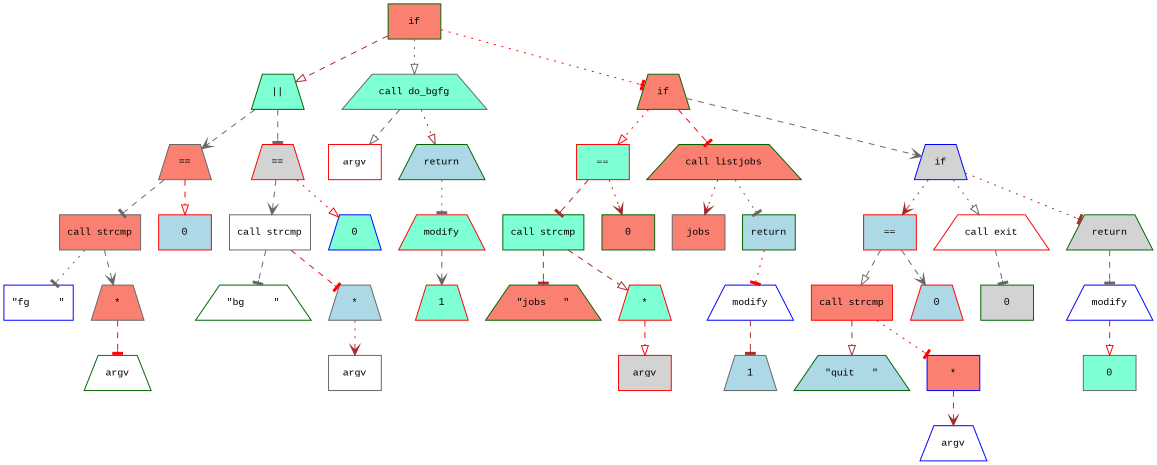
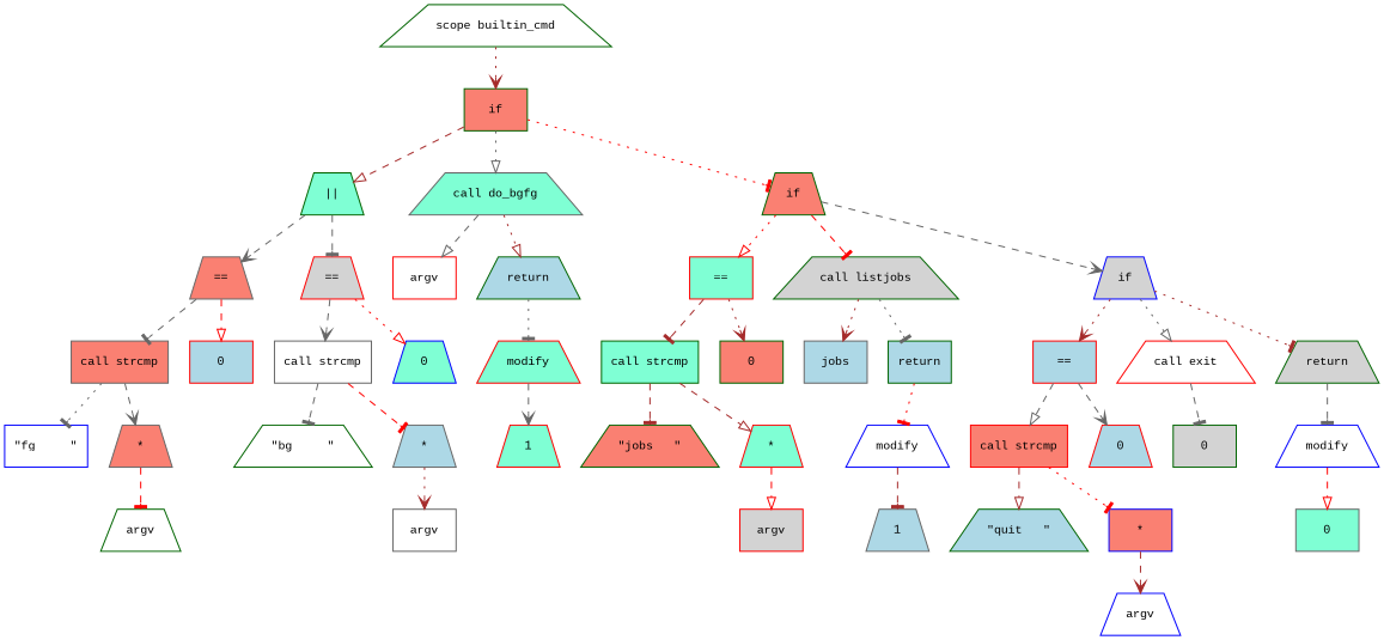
  digraph {
    fontname="Times New Roman"
    fontsize=10
    node [color=darkgreen fillcolor=white fontname="Courier New" fontsize=10 shape=trapezium style=filled]
    edge [arrowhead=tee color=gray40 fontname="Times New Roman" fontsize=10 style=dashed]
+   n1 [label="scope builtin_cmd"]
    n2 [fillcolor=salmon label=if shape=box]
    n3 [fillcolor=aquamarine label="||"]
    n4 [color=gray40 fillcolor=aquamarine label="call do_bgfg"]
    n5 [fillcolor=salmon label=if]
    n6 [color=gray40 fillcolor=salmon label="=="]
    n7 [color=red fillcolor=lightgrey label="=="]
    n8 [color=red label=argv shape=box]
    n9 [fillcolor=lightblue label=return]
    n10 [color=red fillcolor=aquamarine label="==" shape=box]
-   n11 [fillcolor=salmon label="call listjobs"]
+   n11 [fillcolor=lightgrey label="call listjobs"]
    n12 [color=blue fillcolor=lightgrey label=if]
    n13 [color=gray40 fillcolor=salmon label="call strcmp" shape=box]
    n14 [color=red fillcolor=lightblue label=0 shape=box]
    n15 [color=gray40 label="call strcmp" shape=box]
    n16 [color=blue fillcolor=aquamarine label=0]
    n17 [color=blue label="\"fg     \"" shape=box]
    n18 [color=gray40 fillcolor=salmon label="*"]
    n19 [label=argv]
    n20 [label="\"bg     \""]
    n21 [color=gray40 fillcolor=lightblue label="*"]
    n22 [color=gray40 label=argv shape=box]
    n23 [color=red fillcolor=aquamarine label=modify]
    n24 [color=red fillcolor=aquamarine label=1]
    n25 [fillcolor=aquamarine label="call strcmp" shape=box]
    n26 [fillcolor=salmon label=0 shape=box]
-   n27 [color=gray40 fillcolor=salmon label=jobs shape=box]
+   n27 [color=gray40 fillcolor=lightblue label=jobs shape=box]
    n28 [fillcolor=lightblue label=return shape=box]
    n29 [color=red fillcolor=lightblue label="==" shape=box]
    n30 [color=red label="call exit"]
    n31 [fillcolor=lightgrey label=return]
    n32 [fillcolor=salmon label="\"jobs   \""]
    n33 [color=red fillcolor=aquamarine label="*"]
    n34 [color=red fillcolor=lightgrey label=argv shape=box]
    n35 [color=blue label=modify]
    n36 [color=gray40 fillcolor=lightblue label=1]
    n37 [color=red fillcolor=salmon label="call strcmp" shape=box]
    n38 [color=red fillcolor=lightblue label=0]
    n39 [fillcolor=lightgrey label=0 shape=box]
    n40 [color=blue label=modify]
    n41 [fillcolor=lightblue label="\"quit   \""]
    n42 [color=blue fillcolor=salmon label="*" shape=box]
    n43 [color=blue label=argv]
    n44 [color=gray40 fillcolor=aquamarine label=0 shape=box]
+   n1 -> n2 [arrowhead=vee color=brown style=dotted]
    n2 -> n3 [arrowhead=onormal color=brown]
    n2 -> n4 [arrowhead=onormal style=dotted]
    n2 -> n5 [color=red style=dotted]
    n3 -> n6 [arrowhead=vee]
    n3 -> n7
    n4 -> n8 [arrowhead=onormal]
    n4 -> n9 [arrowhead=onormal color=brown style=dotted]
    n5 -> n10 [arrowhead=onormal color=red style=dotted]
    n5 -> n11 [color=red]
    n5 -> n12 [arrowhead=vee]
    n6 -> n13
    n6 -> n14 [arrowhead=onormal color=red]
    n7 -> n15 [arrowhead=vee]
    n7 -> n16 [arrowhead=onormal color=red style=dotted]
    n9 -> n23 [style=dotted]
    n10 -> n25 [color=brown]
    n10 -> n26 [arrowhead=vee color=brown style=dotted]
    n11 -> n27 [arrowhead=vee color=brown style=dotted]
    n11 -> n28 [style=dotted]
    n12 -> n29 [arrowhead=vee color=brown style=dotted]
    n12 -> n30 [arrowhead=onormal style=dotted]
    n12 -> n31 [color=brown style=dotted]
    n13 -> n17 [style=dotted]
    n13 -> n18 [arrowhead=vee]
    n15 -> n20
    n15 -> n21 [color=red]
    n18 -> n19 [color=red]
    n21 -> n22 [arrowhead=vee color=brown style=dotted]
    n23 -> n24 [arrowhead=vee]
    n25 -> n32 [color=brown]
    n25 -> n33 [arrowhead=onormal color=brown]
    n28 -> n35 [color=red style=dotted]
    n29 -> n37 [arrowhead=onormal]
    n29 -> n38 [arrowhead=vee]
    n30 -> n39
    n31 -> n40
    n33 -> n34 [arrowhead=onormal color=red]
    n35 -> n36 [color=brown]
    n37 -> n41 [arrowhead=onormal color=brown]
    n37 -> n42 [color=red style=dotted]
    n40 -> n44 [arrowhead=onormal color=red]
    n42 -> n43 [arrowhead=vee color=brown]
  }
